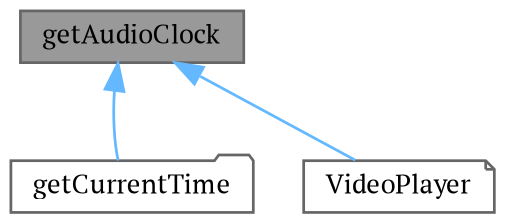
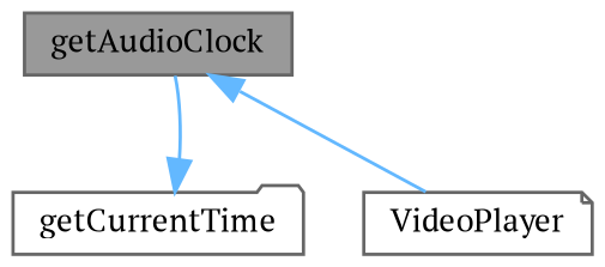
  digraph {
    fontname="PT Serif"
    rankdir=TB
    node [color=grey40 fillcolor=white fontname="PT Serif" fontsize=10 style=filled]
    edge [color=steelblue1 dir=back fontname="PT Serif" fontsize=10 labelfontname=Helvetica labelfontsize=10 style=solid]
    n1 [color=gray40 fillcolor=grey60 fontcolor=black height=0.2 label=getAudioClock shape=box width=0.4]
    n2 [height=0.2 label=getCurrentTime shape=folder width=0.4]
    n3 [height=0.2 label=VideoPlayer shape=note width=0.4]
-   n1 -> n2
+   n2 -> n1
    n1 -> n3
  }
